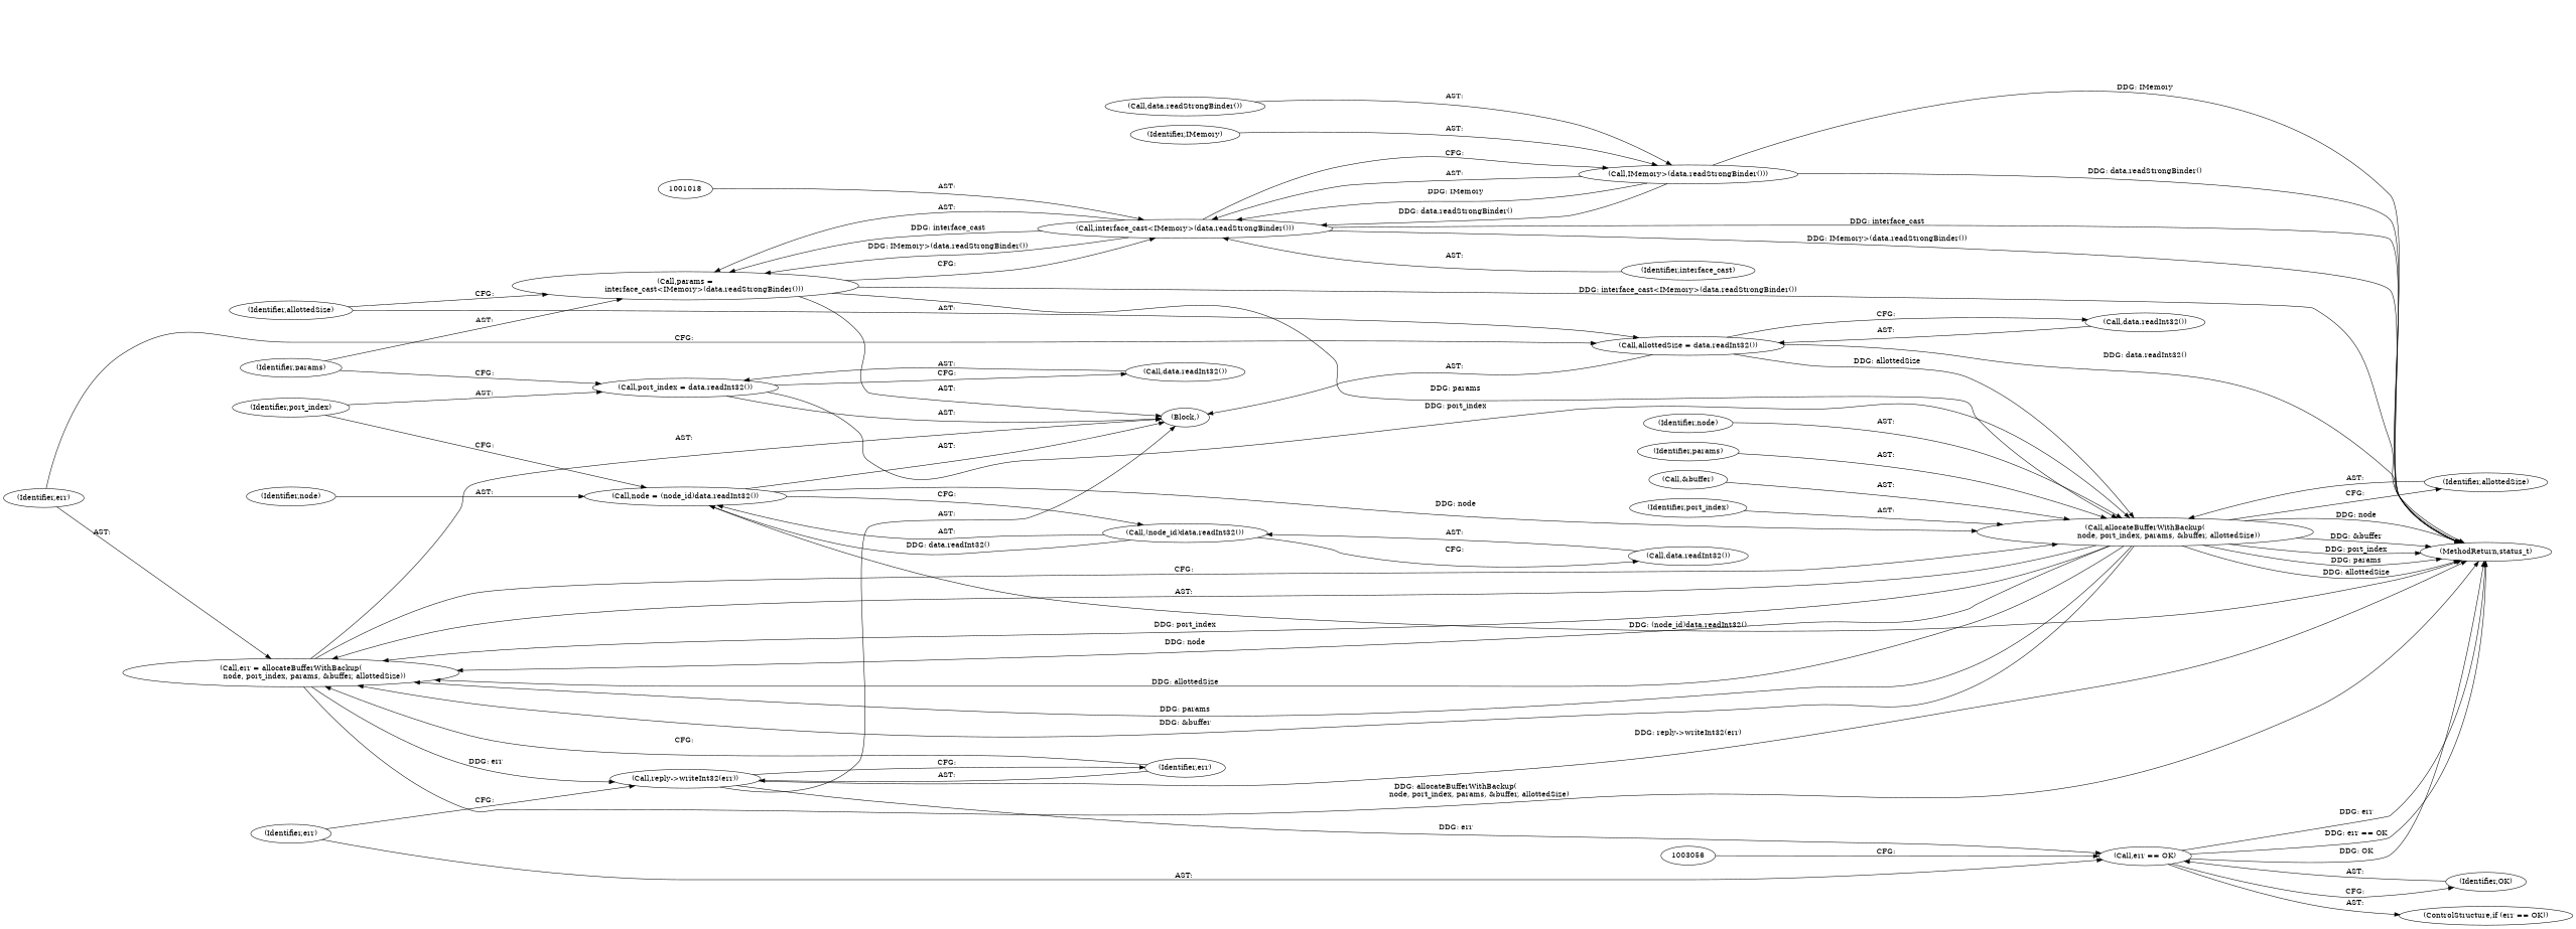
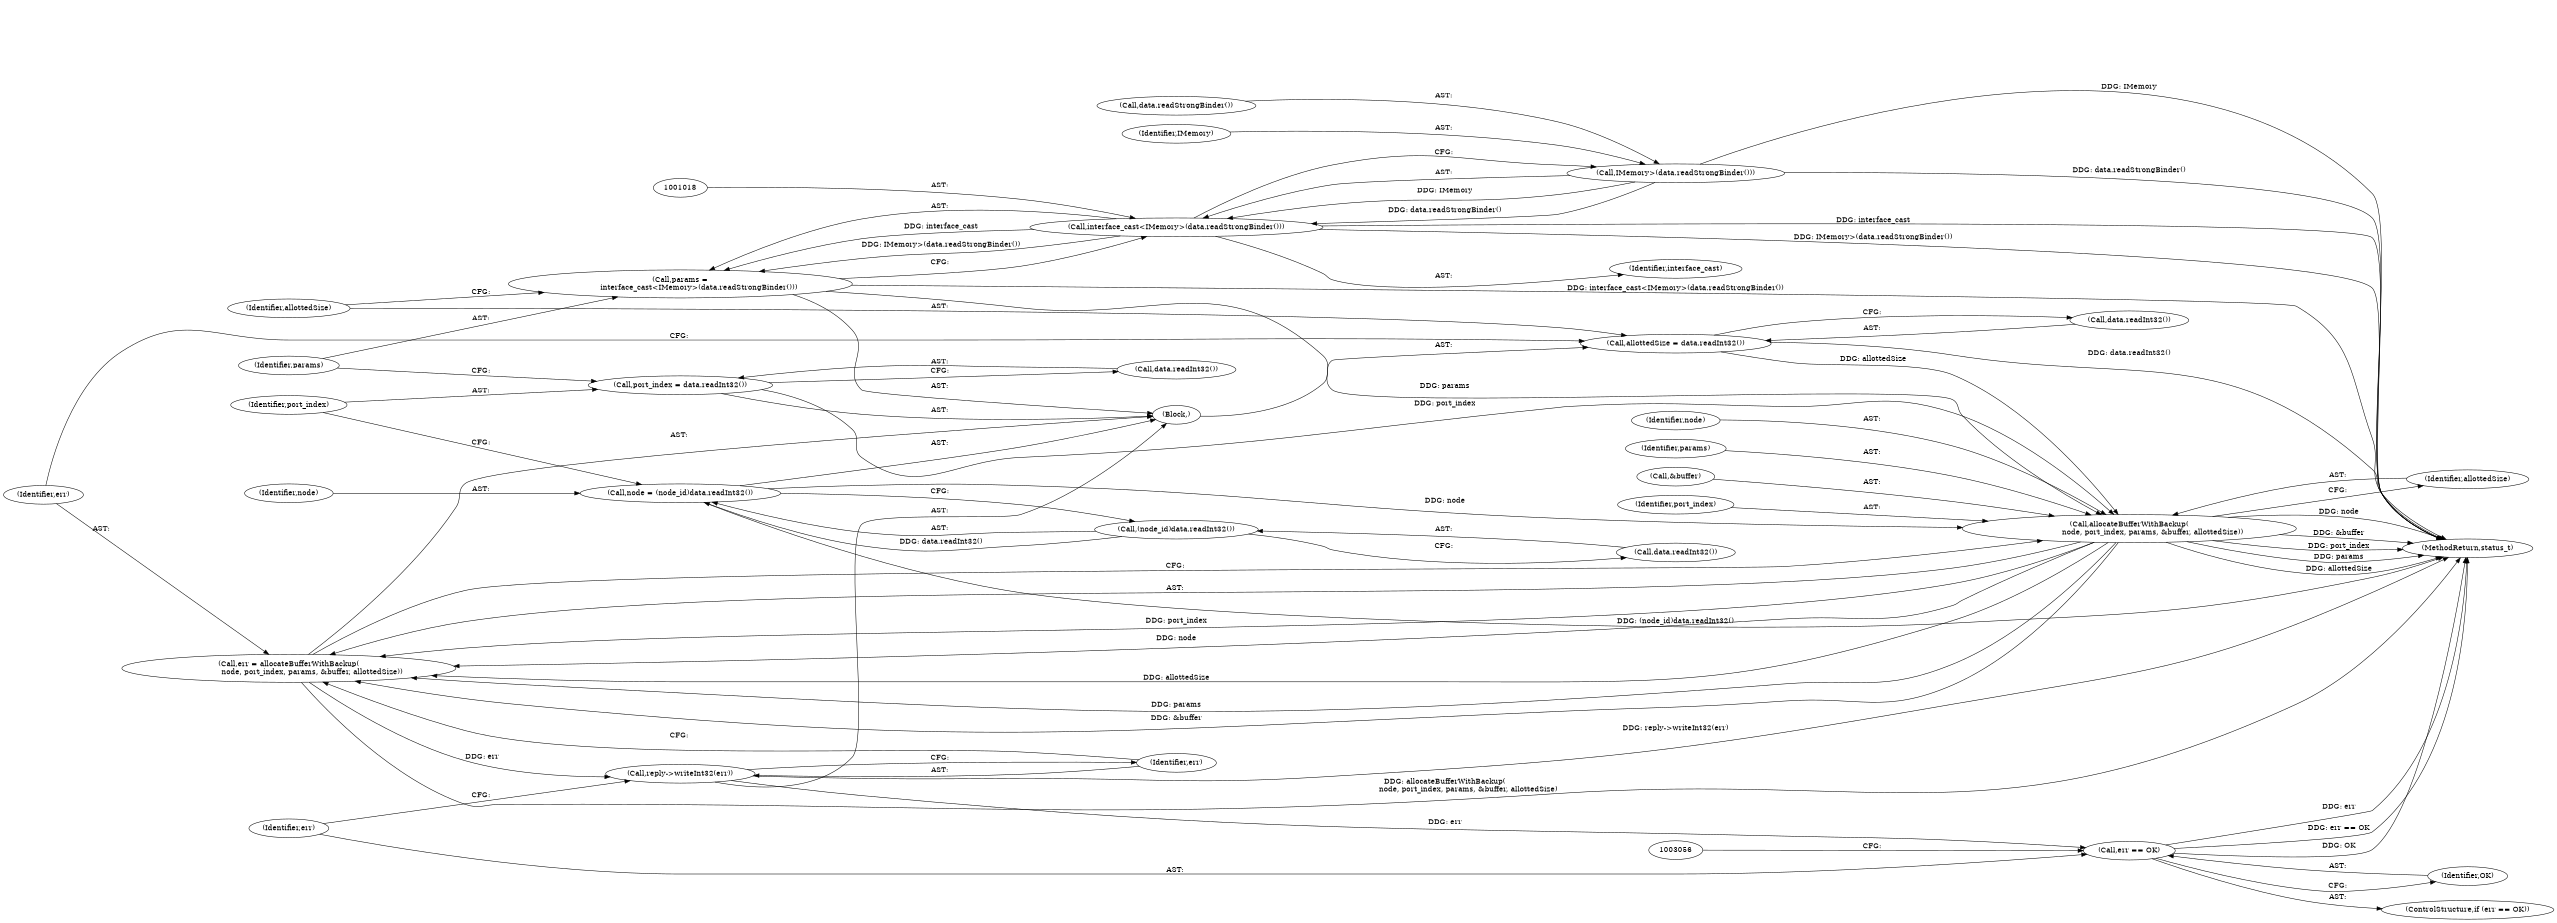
  digraph {
    rankdir=LR
    n1 [label="(Call,err = allocateBufferWithBackup(\n                    node, port_index, params, &buffer, allottedSize))"]
    n2 [label="(Call,allocateBufferWithBackup(\n                    node, port_index, params, &buffer, allottedSize))"]
    n3 [label="(Call,reply->writeInt32(err))"]
    n4 [label="(MethodReturn,status_t)"]
    n5 [label="(Block,)"]
    n6 [label="(Identifier,allottedSize)"]
    n7 [label="(Call,err == OK)"]
    n8 [label="(Identifier,err)"]
    n9 [label="(Call,node = (node_id)data.readInt32())"]
    n10 [label="(Call,(node_id)data.readInt32())"]
    n11 [label="(Call,data.readInt32())"]
    n12 [label="(Call,port_index = data.readInt32())"]
    n13 [label="(Call,data.readInt32())"]
    n14 [label="(Call,params =\n                interface_cast<IMemory>(data.readStrongBinder()))"]
    n15 [label="(Call,interface_cast<IMemory>(data.readStrongBinder()))"]
    n16 [label="(Call,IMemory>(data.readStrongBinder()))"]
    n17 [label="(Call,data.readStrongBinder())"]
    n18 [label="(Call,allottedSize = data.readInt32())"]
    n19 [label="(Call,data.readInt32())"]
    n20 [label="(ControlStructure,if (err == OK))"]
    n21 [label="(Identifier,OK)"]
    n22 [label="(Identifier,node)"]
    n23 [label="(Identifier,params)"]
    n24 [label="(Identifier,IMemory)"]
    n25 [label="(Identifier,allottedSize)"]
    n26 [label="(Identifier,interface_cast)"]
    n27 [label="(Identifier,err)"]
    n28 [label="(Identifier,params)"]
    n29 [label="(Identifier,port_index)"]
    n30 [label="(Identifier,err)"]
    n31 [label="(Identifier,node)"]
    n32 [label="(Call,&buffer)"]
    n33 [label="(Identifier,port_index)"]
    1001018
    n35 [label=1003056]
    n1 -> n2 [label="CFG: "]
    n1 -> n3 [label="DDG: err"]
    n1 -> n4 [label="DDG: allocateBufferWithBackup(\n                    node, port_index, params, &buffer, allottedSize)"]
    n1 -> n5 [label="AST: "]
    n2 -> n1 [label="AST: "]
    n2 -> n1 [label="DDG: port_index"]
    n2 -> n1 [label="DDG: node"]
    n2 -> n1 [label="DDG: allottedSize"]
    n2 -> n1 [label="DDG: params"]
    n2 -> n1 [label="DDG: &buffer"]
    n2 -> n4 [label="DDG: node"]
    n2 -> n4 [label="DDG: &buffer"]
    n2 -> n4 [label="DDG: port_index"]
    n2 -> n4 [label="DDG: params"]
    n2 -> n4 [label="DDG: allottedSize"]
    n2 -> n6 [label="CFG: "]
    n3 -> n4 [label="DDG: reply->writeInt32(err)"]
    n3 -> n5 [label="AST: "]
    n3 -> n7 [label="DDG: err"]
    n3 -> n8 [label="CFG: "]
    n6 -> n2 [label="AST: "]
    n7 -> n4 [label="DDG: err"]
    n7 -> n4 [label="DDG: err == OK"]
    n7 -> n4 [label="DDG: OK"]
    n7 -> n20 [label="AST: "]
    n7 -> n21 [label="CFG: "]
    n8 -> n1 [label="CFG: "]
    n8 -> n3 [label="AST: "]
    n9 -> n2 [label="DDG: node"]
    n9 -> n4 [label="DDG: (node_id)data.readInt32()"]
    n9 -> n5 [label="AST: "]
    n9 -> n10 [label="CFG: "]
    n10 -> n9 [label="AST: "]
    n10 -> n9 [label="DDG: data.readInt32()"]
    n10 -> n11 [label="CFG: "]
    n11 -> n10 [label="AST: "]
    n12 -> n2 [label="DDG: port_index"]
    n12 -> n5 [label="AST: "]
    n12 -> n13 [label="CFG: "]
    n13 -> n12 [label="AST: "]
    n14 -> n2 [label="DDG: params"]
    n14 -> n4 [label="DDG: interface_cast<IMemory>(data.readStrongBinder())"]
    n14 -> n5 [label="AST: "]
    n14 -> n15 [label="CFG: "]
    n15 -> n4 [label="DDG: interface_cast"]
    n15 -> n4 [label="DDG: IMemory>(data.readStrongBinder())"]
    n15 -> n14 [label="AST: "]
    n15 -> n14 [label="DDG: interface_cast"]
    n15 -> n14 [label="DDG: IMemory>(data.readStrongBinder())"]
    n15 -> n16 [label="CFG: "]
    n16 -> n4 [label="DDG: IMemory"]
    n16 -> n4 [label="DDG: data.readStrongBinder()"]
    n16 -> n15 [label="AST: "]
    n16 -> n15 [label="DDG: IMemory"]
    n16 -> n15 [label="DDG: data.readStrongBinder()"]
    n17 -> n16 [label="AST: "]
    n18 -> n2 [label="DDG: allottedSize"]
    n18 -> n4 [label="DDG: data.readInt32()"]
-   n18 -> n5 [label="AST: "]
+   n5 -> n18 [label="AST: "]
    n18 -> n19 [label="CFG: "]
    n19 -> n18 [label="AST: "]
    n21 -> n7 [label="AST: "]
    n22 -> n2 [label="AST: "]
    n23 -> n2 [label="AST: "]
    n24 -> n16 [label="AST: "]
    n25 -> n14 [label="CFG: "]
    n25 -> n18 [label="AST: "]
-   n26 -> n15 [label="AST: "]
+   n15 -> n26 [label="AST: "]
    n27 -> n3 [label="CFG: "]
    n27 -> n7 [label="AST: "]
    n28 -> n12 [label="CFG: "]
    n28 -> n14 [label="AST: "]
    n29 -> n9 [label="CFG: "]
    n29 -> n12 [label="AST: "]
    n30 -> n1 [label="AST: "]
    n30 -> n18 [label="CFG: "]
    n31 -> n9 [label="AST: "]
    n32 -> n2 [label="AST: "]
    n33 -> n2 [label="AST: "]
    1001018 -> n15 [label="AST: "]
    n35 -> n7 [label="CFG: "]
  }
